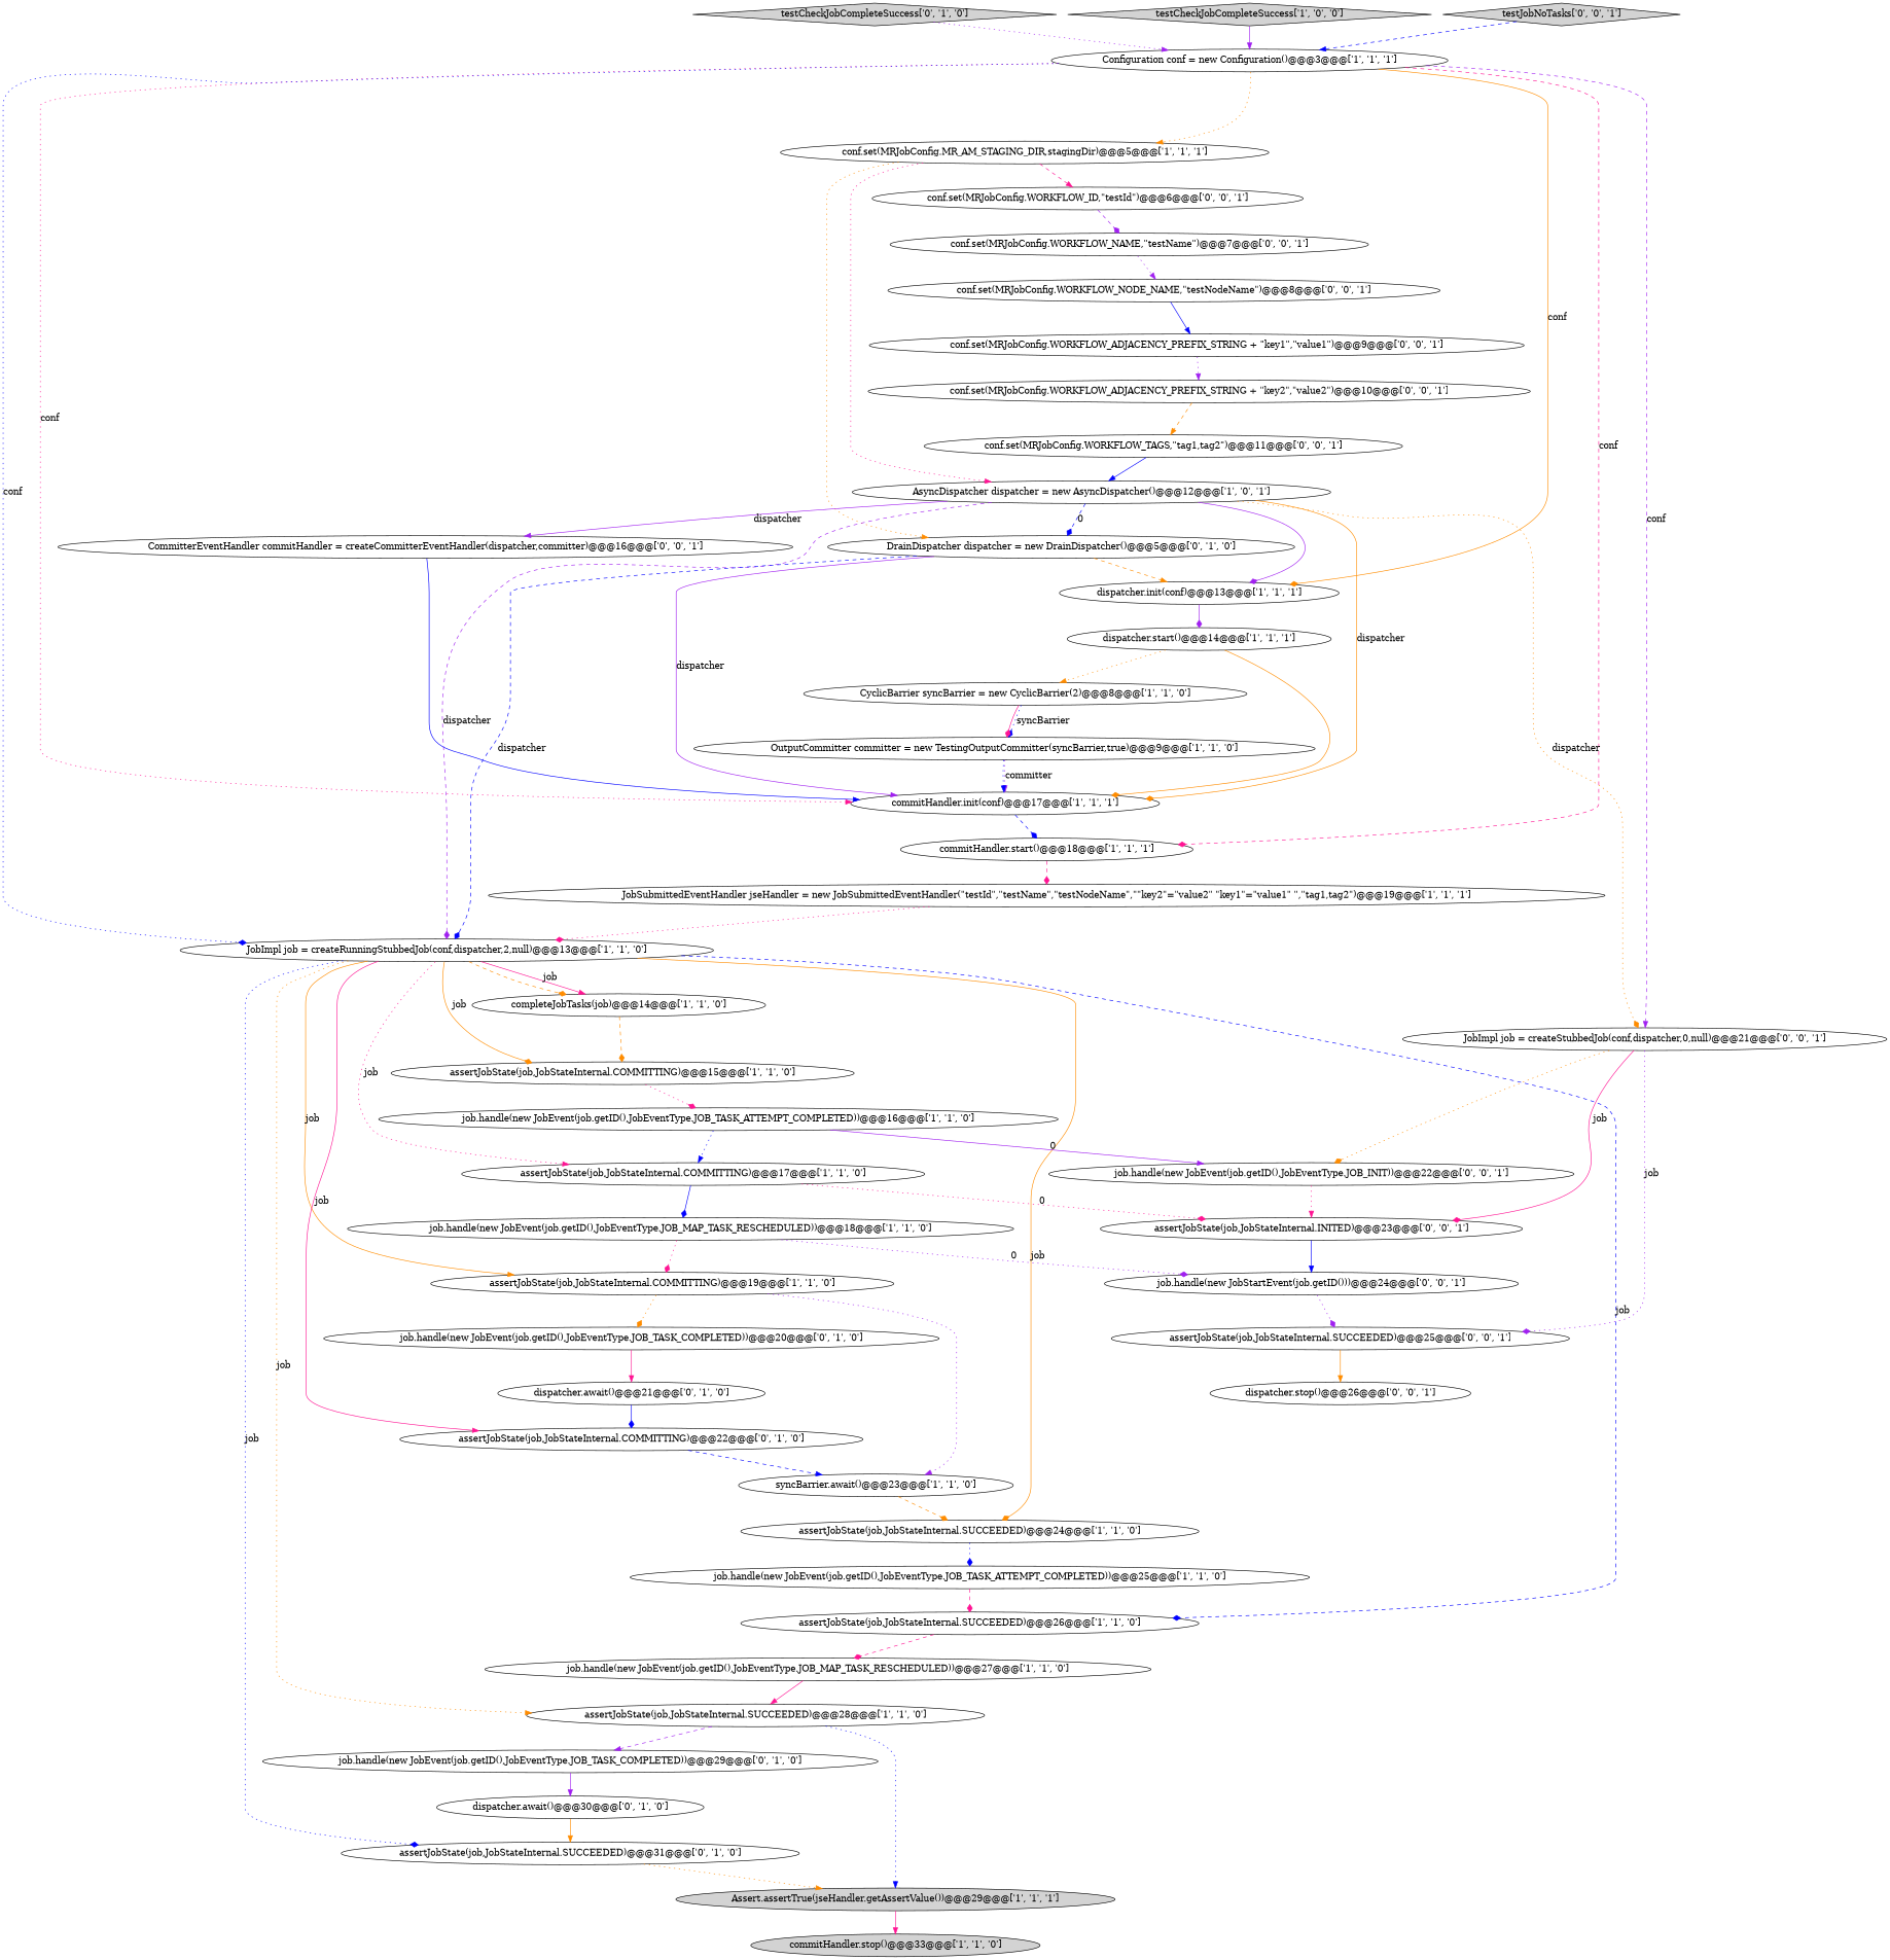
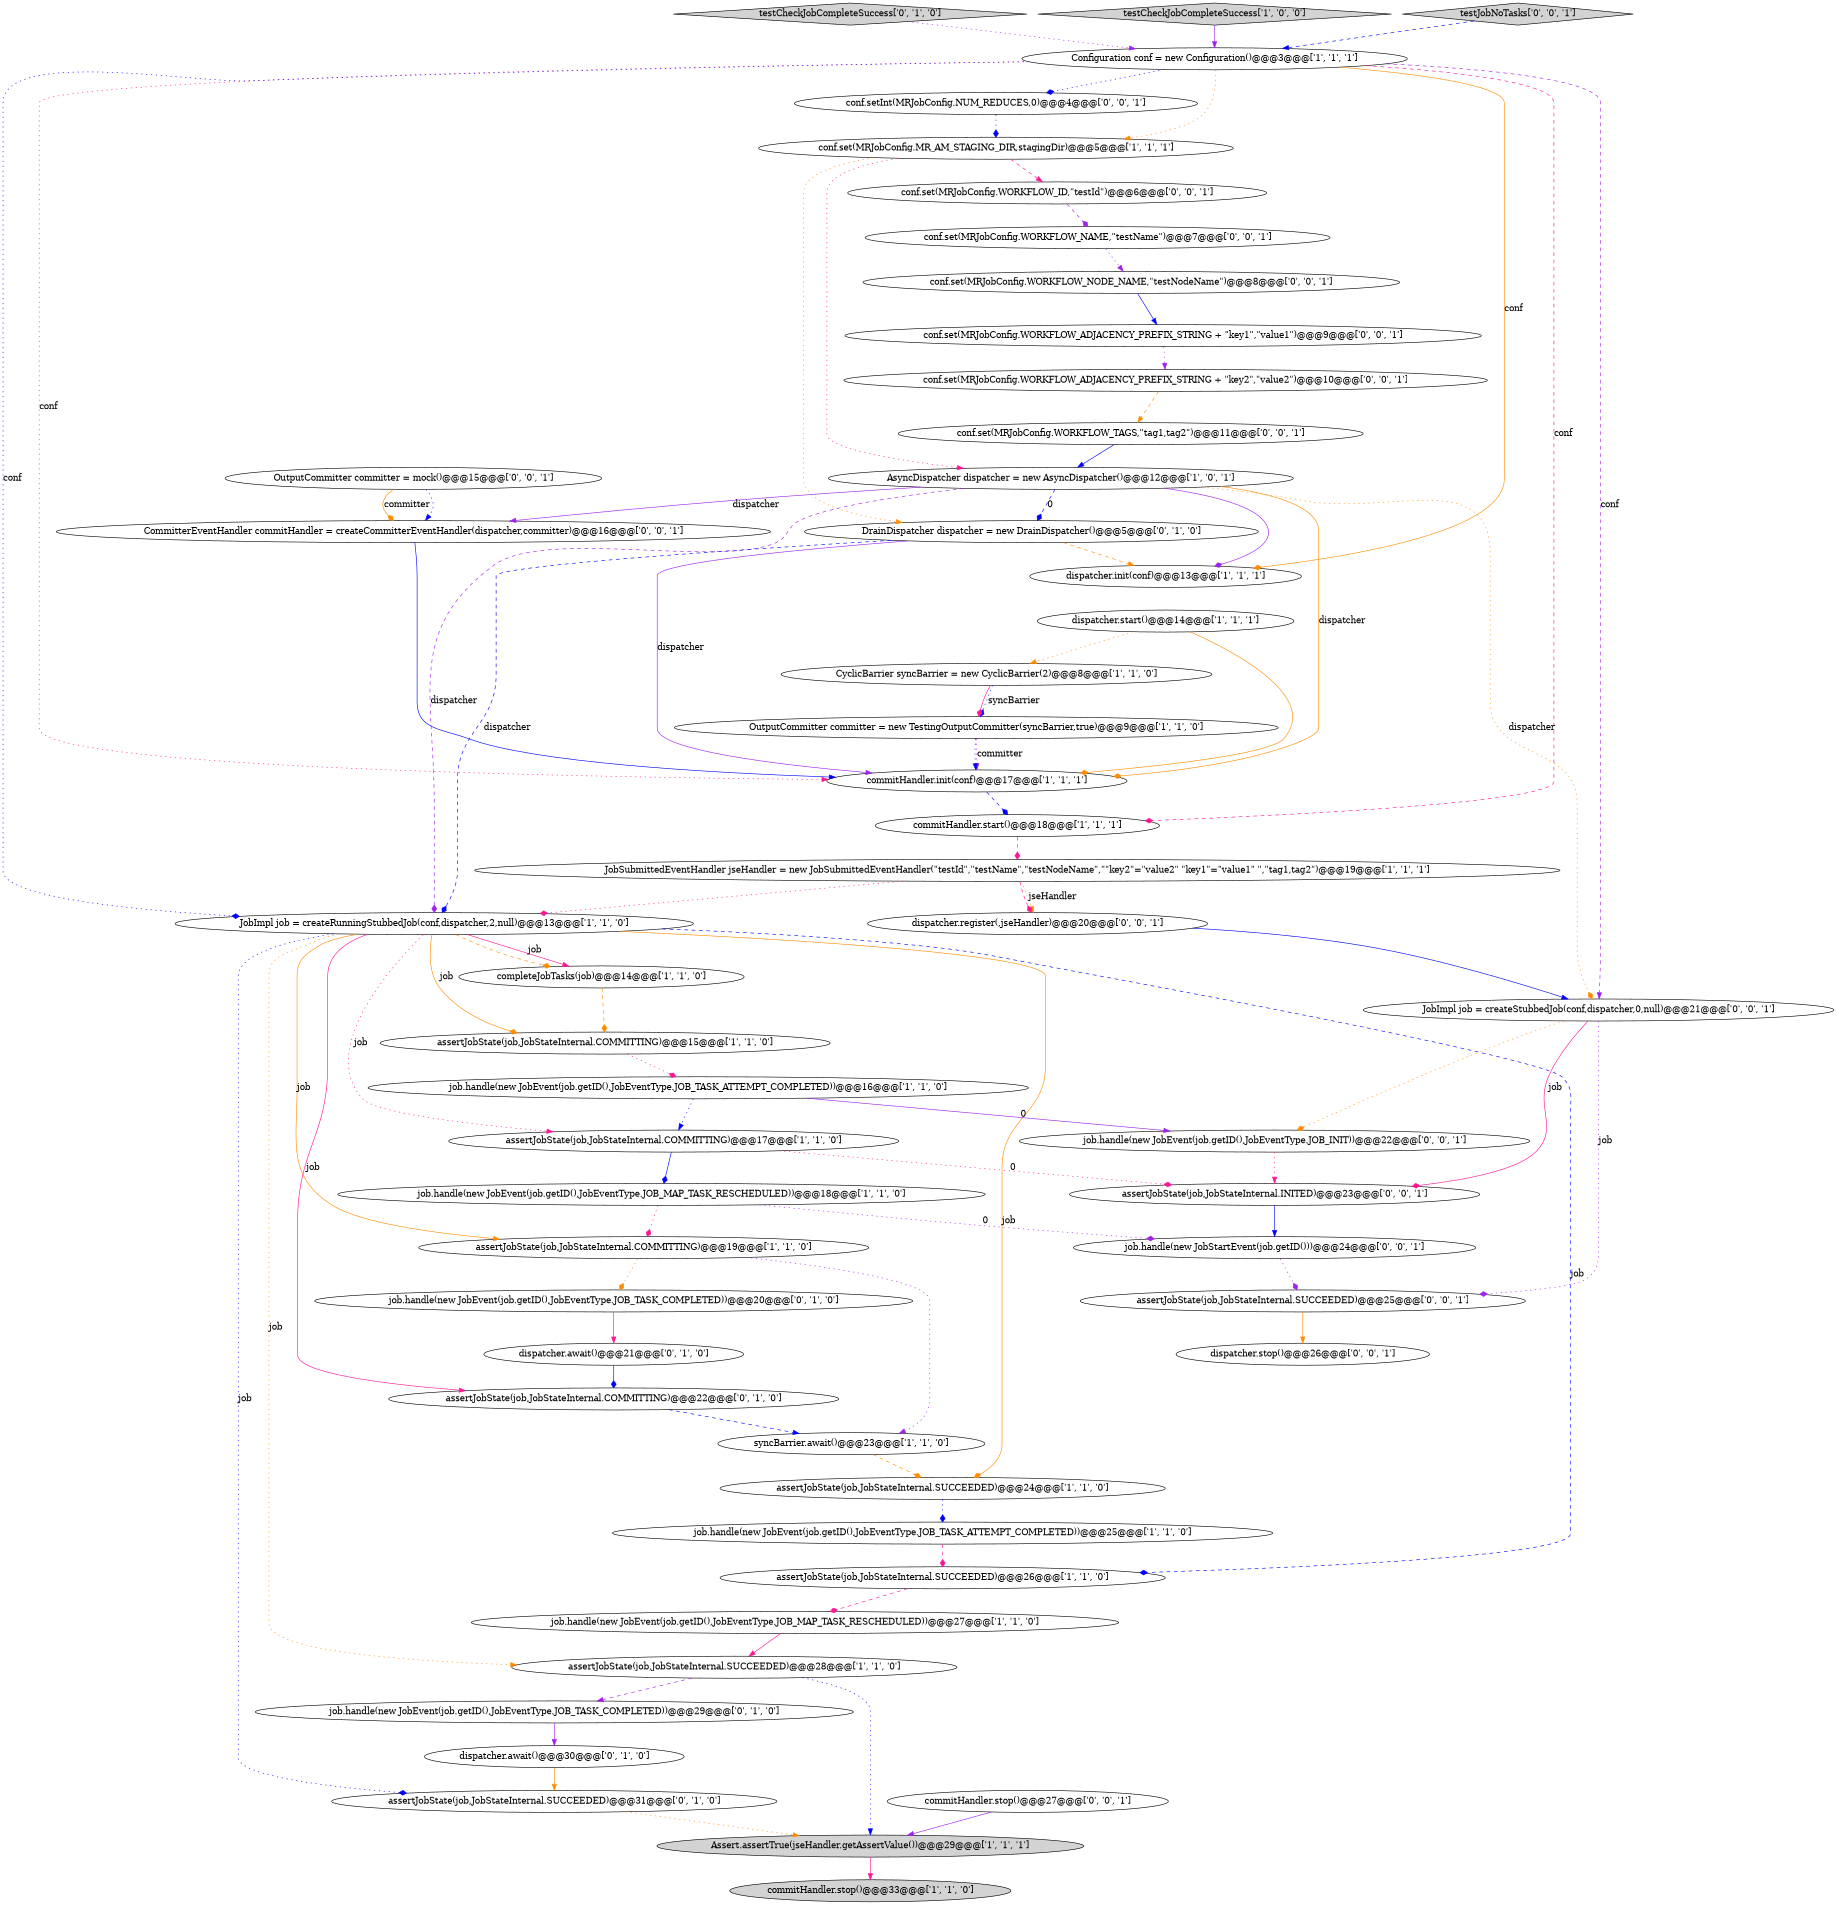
  digraph {
    node [fillcolor=white shape=ellipse style=filled]
    edge [arrowhead=normal color=darkorange style=dotted]
    n1 [label="dispatcher.init(conf)@@@13@@@['1', '1', '1']"]
    n2 [label="dispatcher.start()@@@14@@@['1', '1', '1']"]
    n3 [label="commitHandler.init(conf)@@@17@@@['1', '1', '1']"]
    n4 [label="CyclicBarrier syncBarrier = new CyclicBarrier(2)@@@8@@@['1', '1', '0']"]
    n5 [label="conf.set(MRJobConfig.WORKFLOW_NAME,\"testName\")@@@7@@@['0', '0', '1']"]
    n6 [label="conf.set(MRJobConfig.WORKFLOW_NODE_NAME,\"testNodeName\")@@@8@@@['0', '0', '1']"]
    n7 [label="conf.set(MRJobConfig.WORKFLOW_ADJACENCY_PREFIX_STRING + \"key1\",\"value1\")@@@9@@@['0', '0', '1']"]
    n8 [label="Configuration conf = new Configuration()@@@3@@@['1', '1', '1']"]
    n9 [label="JobImpl job = createStubbedJob(conf,dispatcher,0,null)@@@21@@@['0', '0', '1']"]
+   n10 [label="conf.setInt(MRJobConfig.NUM_REDUCES,0)@@@4@@@['0', '0', '1']"]
    n11 [label="JobImpl job = createRunningStubbedJob(conf,dispatcher,2,null)@@@13@@@['1', '1', '0']"]
    n12 [label="conf.set(MRJobConfig.MR_AM_STAGING_DIR,stagingDir)@@@5@@@['1', '1', '1']"]
    n13 [label="commitHandler.start()@@@18@@@['1', '1', '1']"]
    n14 [label="assertJobState(job,JobStateInternal.SUCCEEDED)@@@25@@@['0', '0', '1']"]
    n15 [label="job.handle(new JobEvent(job.getID(),JobEventType.JOB_INIT))@@@22@@@['0', '0', '1']"]
    n16 [label="assertJobState(job,JobStateInternal.INITED)@@@23@@@['0', '0', '1']"]
    n17 [label="assertJobState(job,JobStateInternal.SUCCEEDED)@@@28@@@['1', '1', '0']"]
    n18 [label="assertJobState(job,JobStateInternal.COMMITTING)@@@17@@@['1', '1', '0']"]
    n19 [label="completeJobTasks(job)@@@14@@@['1', '1', '0']"]
    n20 [label="assertJobState(job,JobStateInternal.COMMITTING)@@@15@@@['1', '1', '0']"]
    n21 [label="assertJobState(job,JobStateInternal.SUCCEEDED)@@@24@@@['1', '1', '0']"]
    n22 [label="assertJobState(job,JobStateInternal.SUCCEEDED)@@@26@@@['1', '1', '0']"]
    n23 [label="assertJobState(job,JobStateInternal.COMMITTING)@@@19@@@['1', '1', '0']"]
    n24 [label="assertJobState(job,JobStateInternal.SUCCEEDED)@@@31@@@['0', '1', '0']"]
    n25 [label="assertJobState(job,JobStateInternal.COMMITTING)@@@22@@@['0', '1', '0']"]
    n26 [label="AsyncDispatcher dispatcher = new AsyncDispatcher()@@@12@@@['1', '0', '1']"]
    n27 [label="DrainDispatcher dispatcher = new DrainDispatcher()@@@5@@@['0', '1', '0']"]
    n28 [label="conf.set(MRJobConfig.WORKFLOW_ID,\"testId\")@@@6@@@['0', '0', '1']"]
    n29 [label="JobSubmittedEventHandler jseHandler = new JobSubmittedEventHandler(\"testId\",\"testName\",\"testNodeName\",\"\"key2\"=\"value2\" \"key1\"=\"value1\" \",\"tag1,tag2\")@@@19@@@['1', '1', '1']"]
+   n30 [label="OutputCommitter committer = mock()@@@15@@@['0', '0', '1']"]
    n31 [label="CommitterEventHandler commitHandler = createCommitterEventHandler(dispatcher,committer)@@@16@@@['0', '0', '1']"]
    n32 [label="job.handle(new JobEvent(job.getID(),JobEventType.JOB_TASK_COMPLETED))@@@29@@@['0', '1', '0']"]
    n33 [fillcolor=lightgray label="Assert.assertTrue(jseHandler.getAssertValue())@@@29@@@['1', '1', '1']"]
    n34 [label="dispatcher.await()@@@30@@@['0', '1', '0']"]
    n35 [fillcolor=lightgray label="commitHandler.stop()@@@33@@@['1', '1', '0']"]
    n36 [label="dispatcher.stop()@@@26@@@['0', '0', '1']"]
    n37 [label="job.handle(new JobStartEvent(job.getID()))@@@24@@@['0', '0', '1']"]
    n38 [label="job.handle(new JobEvent(job.getID(),JobEventType.JOB_MAP_TASK_RESCHEDULED))@@@18@@@['1', '1', '0']"]
    n39 [label="OutputCommitter committer = new TestingOutputCommitter(syncBarrier,true)@@@9@@@['1', '1', '0']"]
    n40 [fillcolor=lightgray label="testCheckJobCompleteSuccess['0', '1', '0']" shape=diamond]
    n41 [label="job.handle(new JobEvent(job.getID(),JobEventType.JOB_TASK_ATTEMPT_COMPLETED))@@@16@@@['1', '1', '0']"]
    n42 [label="job.handle(new JobEvent(job.getID(),JobEventType.JOB_TASK_ATTEMPT_COMPLETED))@@@25@@@['1', '1', '0']"]
    n43 [fillcolor=lightgray label="testCheckJobCompleteSuccess['1', '0', '0']" shape=diamond]
+   n44 [label="dispatcher.register(,jseHandler)@@@20@@@['0', '0', '1']"]
    n45 [label="conf.set(MRJobConfig.WORKFLOW_ADJACENCY_PREFIX_STRING + \"key2\",\"value2\")@@@10@@@['0', '0', '1']"]
    n46 [label="conf.set(MRJobConfig.WORKFLOW_TAGS,\"tag1,tag2\")@@@11@@@['0', '0', '1']"]
+   n47 [label="commitHandler.stop()@@@27@@@['0', '0', '1']"]
    n48 [label="job.handle(new JobEvent(job.getID(),JobEventType.JOB_MAP_TASK_RESCHEDULED))@@@27@@@['1', '1', '0']"]
    n49 [label="syncBarrier.await()@@@23@@@['1', '1', '0']"]
    n50 [label="job.handle(new JobEvent(job.getID(),JobEventType.JOB_TASK_COMPLETED))@@@20@@@['0', '1', '0']"]
    n51 [label="dispatcher.await()@@@21@@@['0', '1', '0']"]
    n52 [fillcolor=lightgray label="testJobNoTasks['0', '0', '1']" shape=diamond]
-   n1 -> n2 [arrowhead=diamond color=purple style=solid]
    n2 -> n3 [arrowhead=diamond style=solid]
    n2 -> n4
    n3 -> n13 [arrowhead=diamond color=blue style=dashed]
    n4 -> n39 [arrowhead=diamond color=blue label=syncBarrier]
    n4 -> n39 [arrowhead=diamond color=deeppink style=solid]
    n5 -> n6 [color=purple]
    n6 -> n7 [color=blue style=solid]
    n7 -> n45 [color=purple]
    n8 -> n1 [arrowhead=diamond label=conf style=solid]
    n8 -> n3 [color=deeppink label=conf]
    n8 -> n9 [color=purple label=conf style=dashed]
+   n8 -> n10 [arrowhead=diamond color=blue]
    n8 -> n11 [arrowhead=diamond color=blue label=conf]
    n8 -> n12
    n8 -> n13 [arrowhead=diamond color=deeppink label=conf style=dashed]
    n9 -> n14 [arrowhead=diamond color=purple label=job]
    n9 -> n15 [arrowhead=diamond]
    n9 -> n16 [arrowhead=diamond color=deeppink label=job style=solid]
+   n10 -> n12 [arrowhead=diamond color=blue]
    n11 -> n17 [label=job]
    n11 -> n18 [color=deeppink label=job]
    n11 -> n19 [color=deeppink label=job style=solid]
    n11 -> n19 [arrowhead=diamond style=dashed]
    n11 -> n20 [arrowhead=diamond label=job style=solid]
    n11 -> n21 [arrowhead=diamond label=job style=solid]
    n11 -> n22 [arrowhead=diamond color=blue label=job style=dashed]
    n11 -> n23 [label=job style=solid]
    n11 -> n24 [arrowhead=diamond color=blue label=job]
    n11 -> n25 [color=deeppink label=job style=solid]
    n12 -> n26 [color=deeppink]
    n12 -> n27
    n12 -> n28 [color=deeppink style=dashed]
    n13 -> n29 [arrowhead=diamond color=deeppink style=dashed]
    n14 -> n36 [style=solid]
    n15 -> n16 [color=deeppink]
    n16 -> n37 [color=blue style=solid]
    n17 -> n32 [color=purple style=dashed]
    n17 -> n33 [color=blue]
    n18 -> n16 [arrowhead=diamond color=deeppink label=0]
    n18 -> n38 [arrowhead=diamond color=blue style=solid]
    n19 -> n20 [arrowhead=diamond style=dashed]
    n20 -> n41 [arrowhead=diamond color=deeppink]
    n21 -> n42 [arrowhead=diamond color=blue]
    n22 -> n48 [arrowhead=diamond color=deeppink style=dashed]
    n23 -> n49 [color=purple]
    n23 -> n50 [arrowhead=diamond]
    n24 -> n33
    n25 -> n49 [color=blue style=dashed]
    n26 -> n1 [arrowhead=diamond color=purple style=solid]
    n26 -> n3 [arrowhead=diamond label=dispatcher style=solid]
    n26 -> n9 [arrowhead=diamond label=dispatcher]
    n26 -> n11 [arrowhead=diamond color=purple label=dispatcher style=dashed]
    n26 -> n27 [arrowhead=diamond color=blue label=0 style=dashed]
    n26 -> n31 [color=purple label=dispatcher style=solid]
    n27 -> n1 [style=dashed]
    n27 -> n3 [color=purple label=dispatcher style=solid]
    n27 -> n11 [arrowhead=diamond color=blue label=dispatcher style=dashed]
    n28 -> n5 [arrowhead=diamond color=purple style=dashed]
    n29 -> n11 [arrowhead=diamond color=deeppink]
+   n29 -> n44 [label=jseHandler]
+   n29 -> n44 [arrowhead=diamond color=deeppink style=dashed]
+   n30 -> n31 [color=blue]
+   n30 -> n31 [arrowhead=diamond label=committer style=solid]
    n31 -> n3 [color=blue style=solid]
    n32 -> n34 [color=purple style=solid]
    n33 -> n35 [color=deeppink style=solid]
    n34 -> n24 [style=solid]
    n37 -> n14 [arrowhead=diamond color=purple]
    n38 -> n23 [arrowhead=diamond color=deeppink]
    n38 -> n37 [arrowhead=diamond color=purple label=0]
    n39 -> n3 [color=purple label=committer]
    n39 -> n3 [color=blue]
    n40 -> n8 [color=purple]
    n41 -> n15 [color=purple label=0 style=solid]
    n41 -> n18 [color=blue]
    n42 -> n22 [arrowhead=diamond color=deeppink style=dashed]
    n43 -> n8 [color=purple style=solid]
+   n44 -> n9 [color=blue style=solid]
    n45 -> n46 [style=dashed]
    n46 -> n26 [color=blue style=solid]
+   n47 -> n33 [color=purple style=solid]
    n48 -> n17 [color=deeppink style=solid]
    n49 -> n21 [arrowhead=diamond style=dashed]
    n50 -> n51 [color=deeppink style=solid]
    n51 -> n25 [arrowhead=diamond color=blue style=solid]
    n52 -> n8 [color=blue style=dashed]
  }
